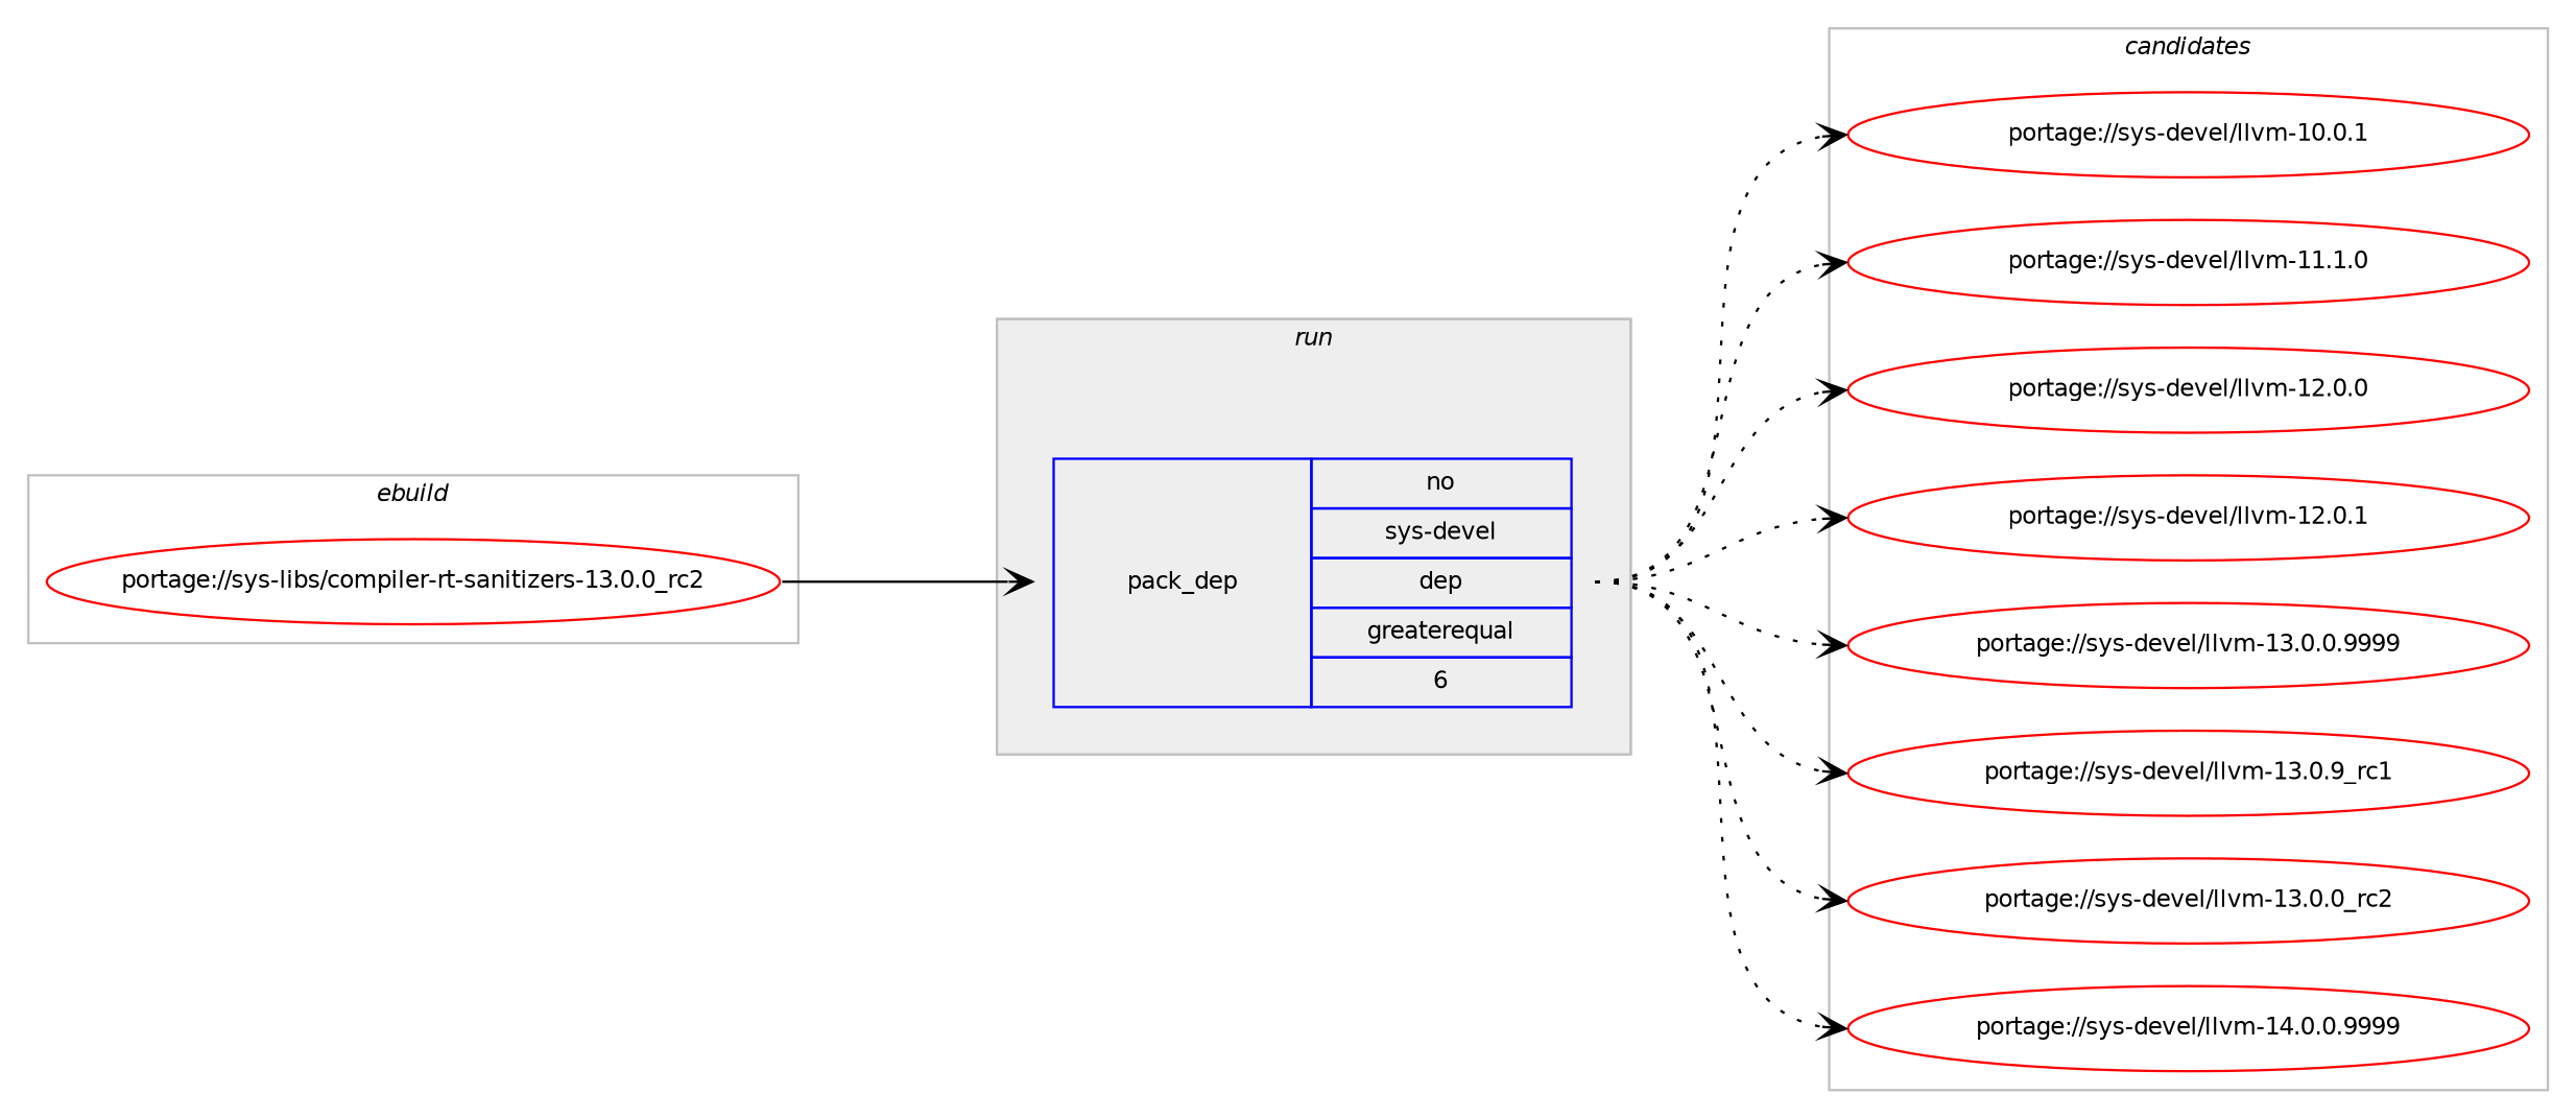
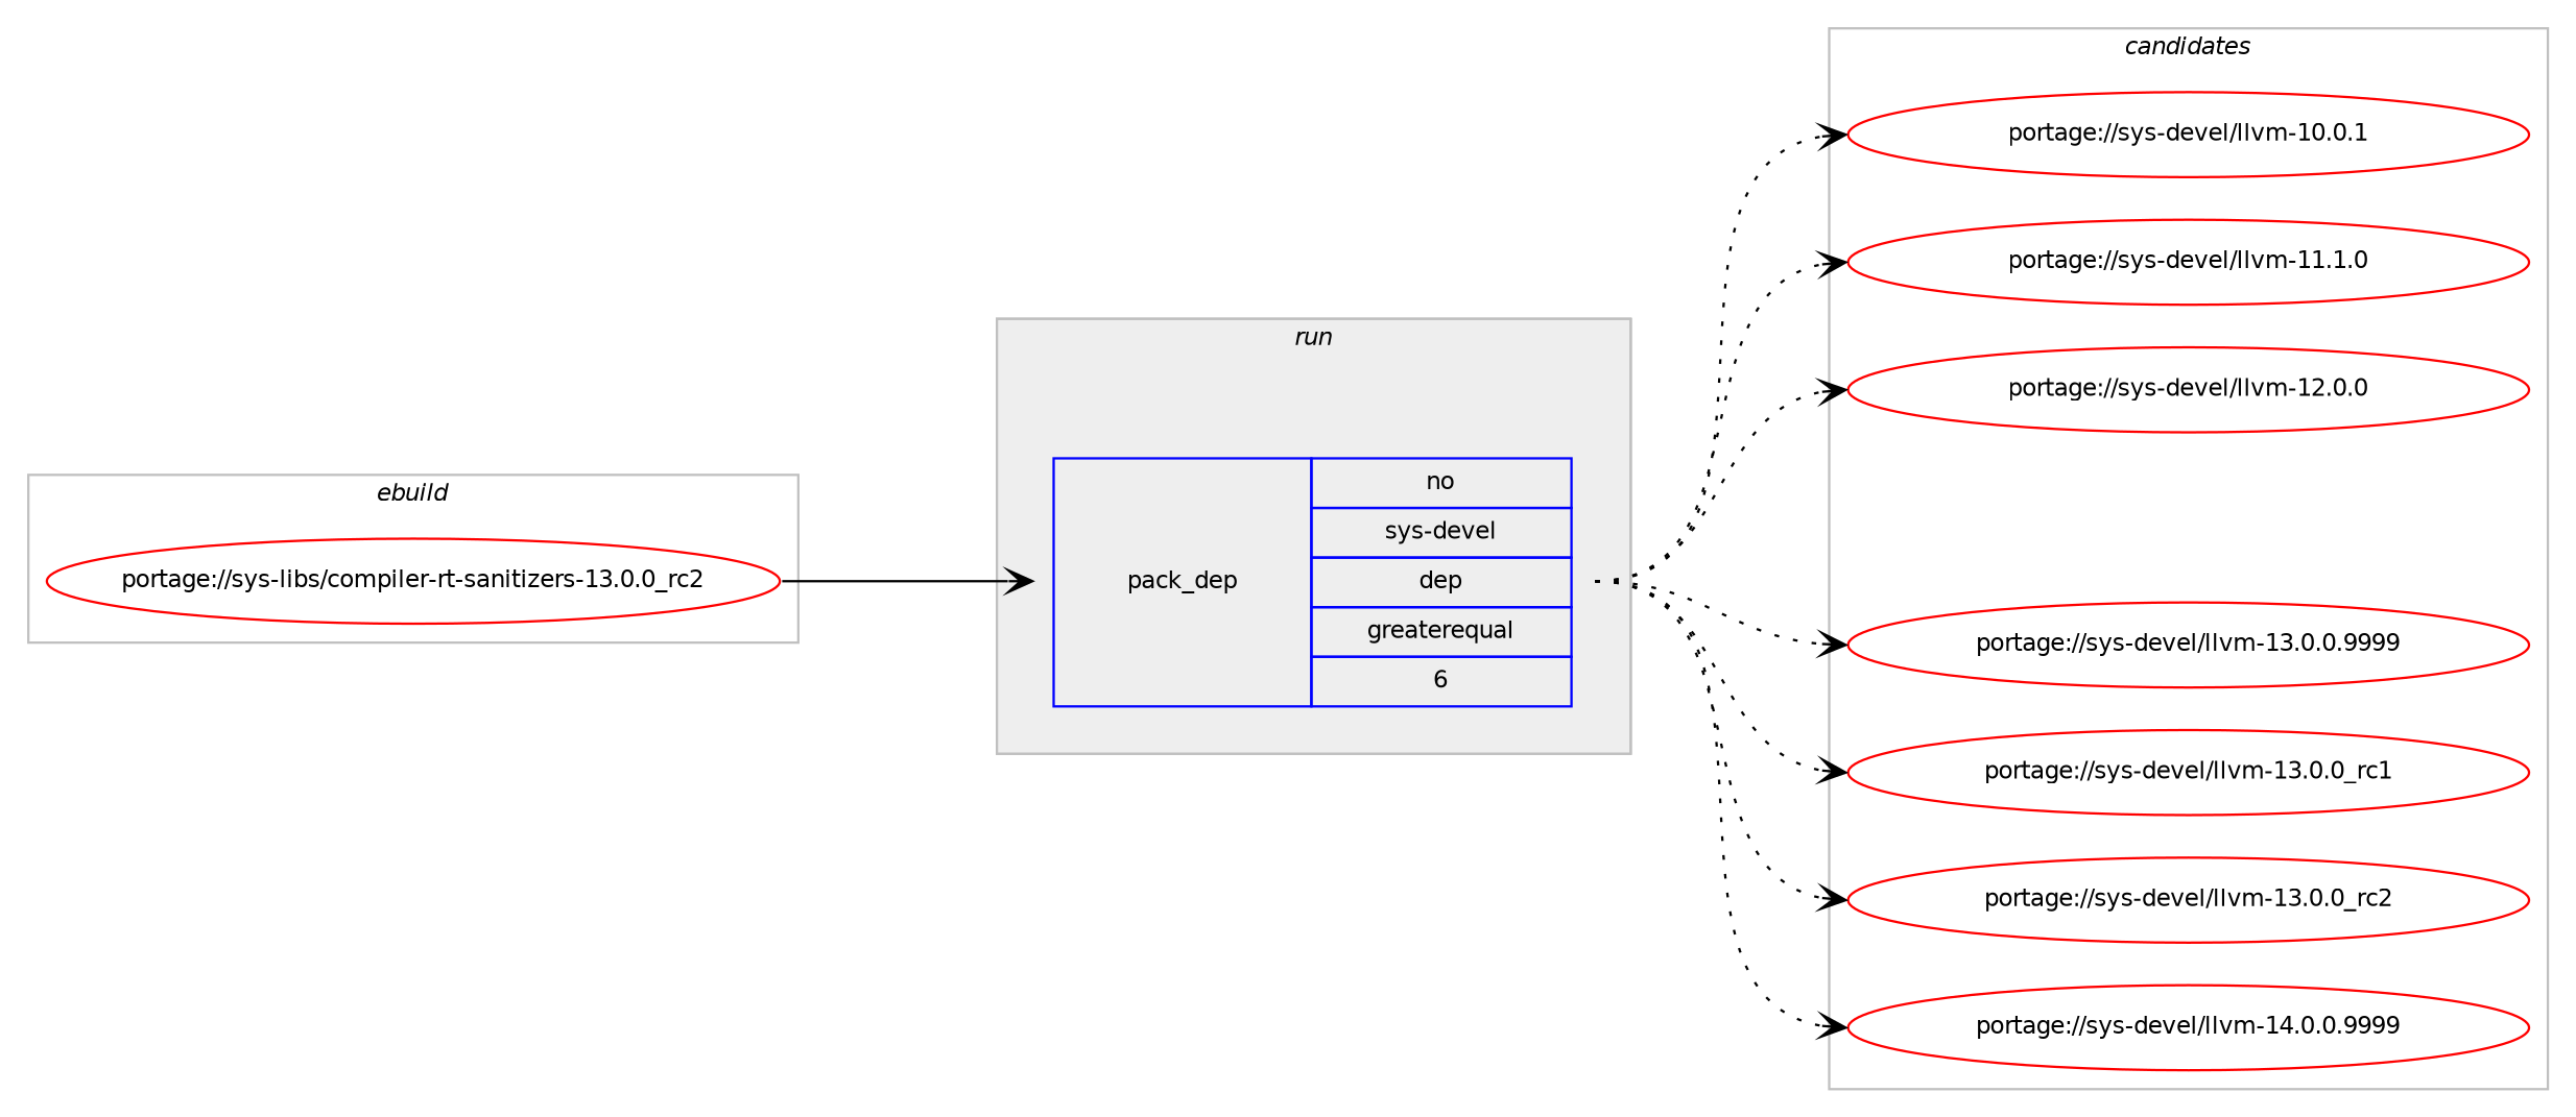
  digraph {
    compound=true
    concentrate=true
    fontname=Helvetica
    fontsize=10
    newrank=true
    rankdir=LR
    ranksep=1.5
    node [color=red fontname=Helvetica fontsize=10]
    edge [arrowhead=vee headport=w style=dotted tailport=e weight=100]
    n1 [label="portage://sys-libs/compiler-rt-sanitizers-13.0.0_rc2" width=4]
    n2 [color=blue label=<<TABLE BORDER="0" CELLBORDER="1" CELLSPACING="0" CELLPADDING="4" WIDTH="220"><TR><TD ROWSPAN="6" CELLPADDING="30">pack_dep</TD></TR><TR><TD WIDTH="110">no</TD></TR><TR><TD>sys-devel</TD></TR><TR><TD>dep</TD></TR><TR><TD>greaterequal</TD></TR><TR><TD>6</TD></TR></TABLE>> shape=none]
    n3 [label="portage://sys-devel/llvm-10.0.1" width=4]
    n4 [label="portage://sys-devel/llvm-11.1.0" width=4]
    n5 [label="portage://sys-devel/llvm-12.0.0" width=4]
-   n6 [label="portage://sys-devel/llvm-12.0.1" width=4]
    n7 [label="portage://sys-devel/llvm-13.0.0.9999" width=4]
-   n8 [label="portage://sys-devel/llvm-13.0.9_rc1" width=4]
+   n8 [label="portage://sys-devel/llvm-13.0.0_rc1" width=4]
    n9 [label="portage://sys-devel/llvm-13.0.0_rc2" width=4]
    n10 [label="portage://sys-devel/llvm-14.0.0.9999" width=4]
    subgraph cluster_1 {
      color=gray
      label=<<i>ebuild</i>>
      rank=same
      n1
    }
    subgraph cluster_2 {
      color=gray
      label=<<i>dependencies</i>>
      subgraph cluster_3 {
        color=gray
        fillcolor="#eeeeee"
        label=<<i>compile</i>>
        style=filled
        subgraph sub_4 {
          color=gray
          fillcolor="#eeeeee"
          label=<<i>compile</i>>
          style=filled
          n2
        }
      }
      subgraph cluster_5 {
        color=gray
        fillcolor="#eeeeee"
        label=<<i>compile and run</i>>
        style=filled
      }
      subgraph cluster_6 {
        color=gray
        fillcolor="#eeeeee"
        label=<<i>run</i>>
        style=filled
      }
    }
    subgraph cluster_7 {
      color=gray
      label=<<i>candidates</i>>
      rank=same
      subgraph sub_8 {
        color=black
        label=<<i>candidates</i>>
        nodesep=1
        rank=same
        n3
        n4
        n5
-       n6
        n7
        n8
        n9
        n10
      }
    }
    n1 -> n2 [style=solid weight=20]
    n2 -> n3
    n2 -> n4
    n2 -> n5
-   n2 -> n6
    n2 -> n7
    n2 -> n8
    n2 -> n9
    n2 -> n10
  }
